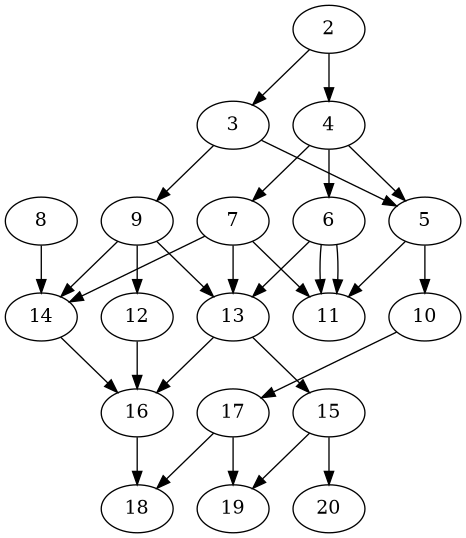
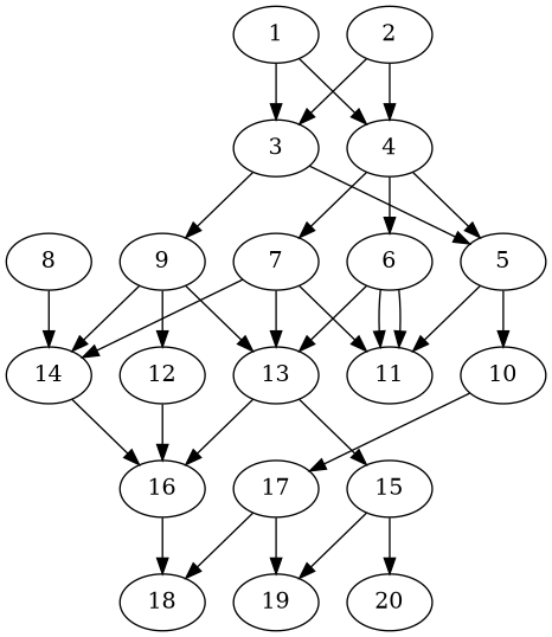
  digraph {
    node [alpha=0.01]
+   1 [alpha=0.07 expect_size=30676992]
    3 [alpha=0.12 expect_size=34187264]
    4 [alpha=0.16 expect_size=27479040]
    5 [alpha=0.02 expect_size=29975552]
    9 [alpha=0.04 expect_size=10792960]
    6 [expect_size=38903808]
    7 [alpha=0.08 expect_size=52299776]
    10 [alpha=0.11 expect_size=9121792]
    11 [alpha=0.19 expect_size=7815168]
    13 [alpha=0.08 expect_size=21780480]
    12 [alpha=0.15 expect_size=25499648]
    14 [alpha=0.19 expect_size=49444864]
    8 [expect_size=28462080]
    2 [alpha=0.18 expect_size=6352896]
    17 [alpha=0.13 expect_size=47865856]
    16 [expect_size=45074432]
    15 [alpha=0.16 expect_size=40299520]
    19 [alpha=0.05 expect_size=21353472]
    18 [alpha=0.18 expect_size=18443264]
    20 [alpha=0.08 expect_size=30104576]
+   1 -> 3
+   1 -> 4
    3 -> 5
    3 -> 9
    4 -> 5
    4 -> 6
    4 -> 7
    5 -> 10
    5 -> 11
    9 -> 13
    9 -> 12
    9 -> 14
    6 -> 11
    6 -> 11
    6 -> 13
    7 -> 11
    7 -> 13
    7 -> 14
    10 -> 17
    13 -> 16
    13 -> 15
    12 -> 16
    14 -> 16
    8 -> 14
    2 -> 3
    2 -> 4
    17 -> 19
    17 -> 18
    16 -> 18
    15 -> 19
    15 -> 20
  }
